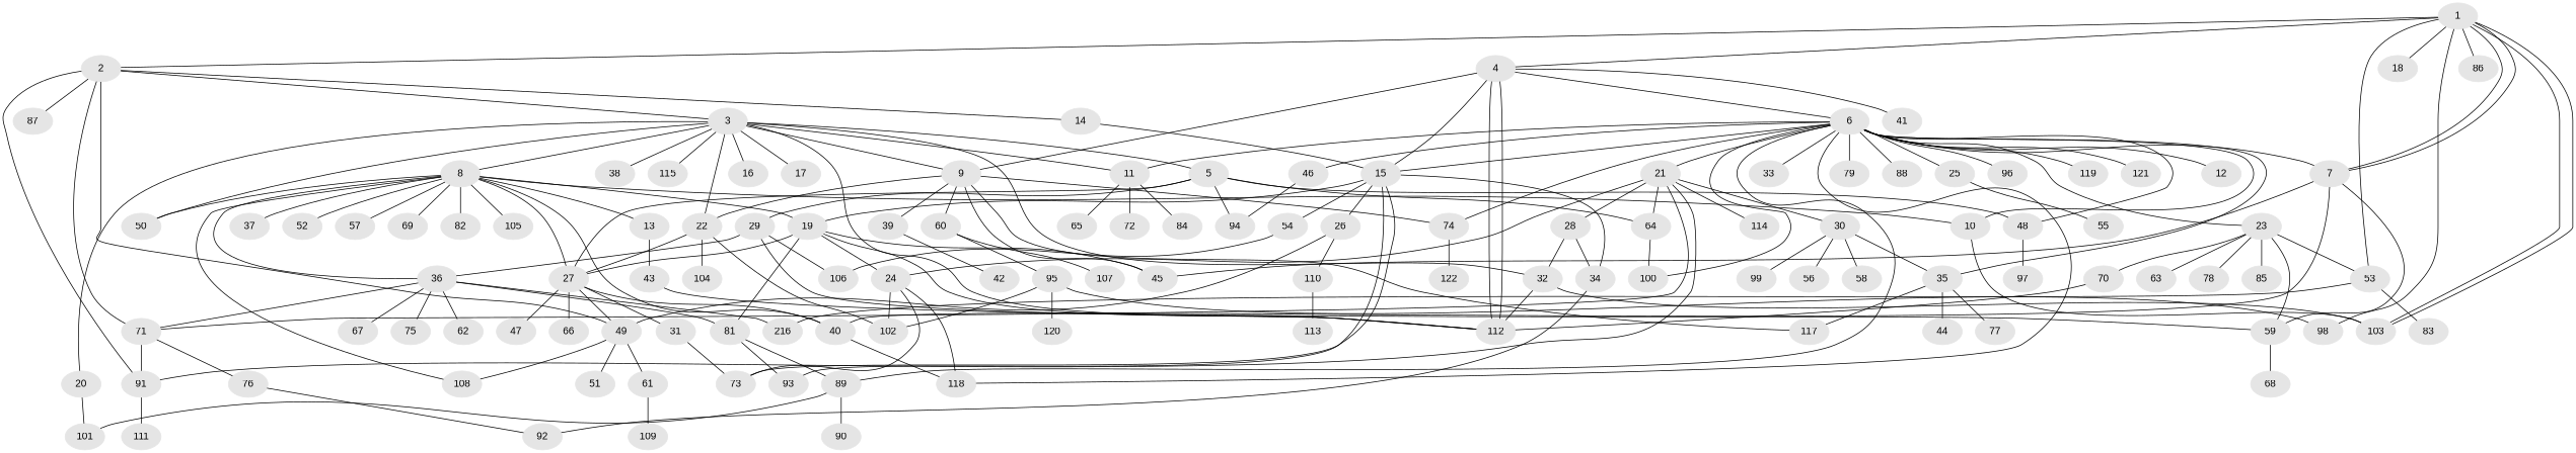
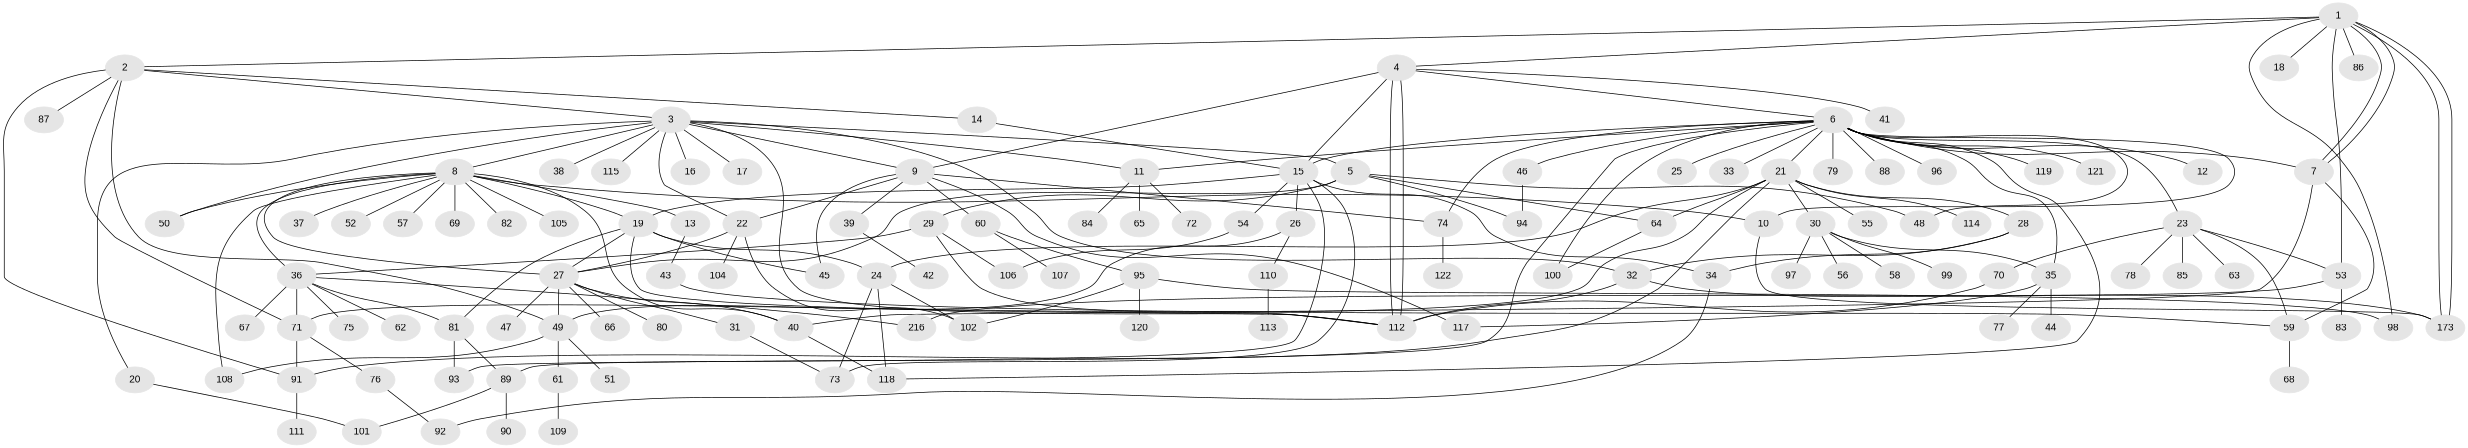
  graph {
    fontname="Liberation Sans"
    node [color=gray90 fontname="Liberation Sans" style=filled]
    edge [fontname="Liberation Sans"]
    1
    2
    4
    7
    18
    53
    86
    98
-   103
+   103 [label=173]
    3
    14
    49
    71
    87
    91
    9
    112
    6
    15
    41
    40
    45
    59
    n24 [label=216]
    83
    5
    8
    11
    16
    17
    20
    22
    32
    38
    50
    115
    108
    51
    61
    76
    111
    27
    29
    48
    64
    94
    10
    13
    19
    36
    37
    52
    57
    69
    82
    105
    74
    39
    60
    117
    65
    72
    84
    101
    102
    104
    12
    21
    23
    25
    33
    35
    46
    79
    88
    89
    96
    100
    118
    119
    121
    26
    34
    54
    73
    93
    31
    47
    66
+   80
    106
    97
    24
    28
    30
    55
    114
    63
    70
    78
    85
    44
    77
    122
    90
    68
    43
    81
    62
    67
    75
    42
    95
    107
    110
    92
    56
    58
    99
    113
    109
    120
    1 -- 2
    1 -- 4
    1 -- 7
    1 -- 7
    1 -- 18
    1 -- 53
    1 -- 86
    1 -- 98
    1 -- 103
    1 -- 103
    2 -- 3
    2 -- 14
    2 -- 49
    2 -- 71
    2 -- 87
    2 -- 91
    4 -- 9
    4 -- 112
    4 -- 112
    4 -- 6
    4 -- 15
    4 -- 41
    7 -- 40
-   7 -- 45
    7 -- 59
    53 -- n24
    53 -- 83
    3 -- 9
    3 -- 112
    3 -- 5
    3 -- 8
    3 -- 11
    3 -- 16
    3 -- 17
    3 -- 20
    3 -- 22
    3 -- 32
    3 -- 38
    3 -- 50
    3 -- 115
    14 -- 15
    49 -- 108
    49 -- 51
    49 -- 61
    71 -- 91
    71 -- 76
    91 -- 111
    9 -- 45
    9 -- 22
    9 -- 74
    9 -- 39
    9 -- 60
    9 -- 117
    6 -- 7
    6 -- 15
    6 -- 11
    6 -- 48
    6 -- 10
    6 -- 74
    6 -- 12
    6 -- 21
    6 -- 23
    6 -- 25
    6 -- 33
    6 -- 35
    6 -- 46
    6 -- 79
    6 -- 88
    6 -- 89
    6 -- 96
    6 -- 100
    6 -- 118
    6 -- 119
    6 -- 121
    15 -- 19
    15 -- 26
    15 -- 34
    15 -- 54
    15 -- 73
    15 -- 93
    40 -- 118
    59 -- 68
    5 -- 27
    5 -- 29
    5 -- 48
    5 -- 64
    5 -- 94
    8 -- 40
    8 -- 50
    8 -- 108
    8 -- 27
    8 -- 10
    8 -- 13
    8 -- 19
    8 -- 36
    8 -- 37
    8 -- 52
    8 -- 57
    8 -- 69
    8 -- 82
    8 -- 105
    11 -- 65
    11 -- 72
    11 -- 84
    20 -- 101
    22 -- 27
    22 -- 102
    22 -- 104
    32 -- 103
    32 -- 112
    61 -- 109
    76 -- 92
    27 -- 49
    27 -- 40
    27 -- 31
    27 -- 47
    27 -- 66
+   27 -- 80
    29 -- 112
    29 -- 36
    29 -- 106
-   48 -- 97
+   30 -- 97
    64 -- 100
    10 -- 103
    13 -- 43
    19 -- 112
    19 -- 45
    19 -- 27
    19 -- 24
    19 -- 81
    36 -- 71
    36 -- n24
    36 -- 81
    36 -- 62
    36 -- 67
    36 -- 75
    74 -- 122
    39 -- 42
    60 -- 95
    60 -- 107
    21 -- 71
    21 -- 91
    21 -- 64
    21 -- 24
    21 -- 28
    21 -- 30
-   25 -- 55
+   21 -- 55
    21 -- 114
    23 -- 53
    23 -- 59
    23 -- 63
    23 -- 70
    23 -- 78
    23 -- 85
    35 -- 117
    35 -- 44
    35 -- 77
    46 -- 94
    89 -- 101
    89 -- 90
    26 -- 49
    26 -- 110
    34 -- 92
    54 -- 106
    31 -- 73
    24 -- 102
    24 -- 118
    24 -- 73
    28 -- 32
    28 -- 34
    30 -- 35
    30 -- 56
    30 -- 58
    30 -- 99
    70 -- 112
    43 -- 59
    81 -- 89
    81 -- 93
    95 -- 98
    95 -- 102
    95 -- 120
    110 -- 113
  }
